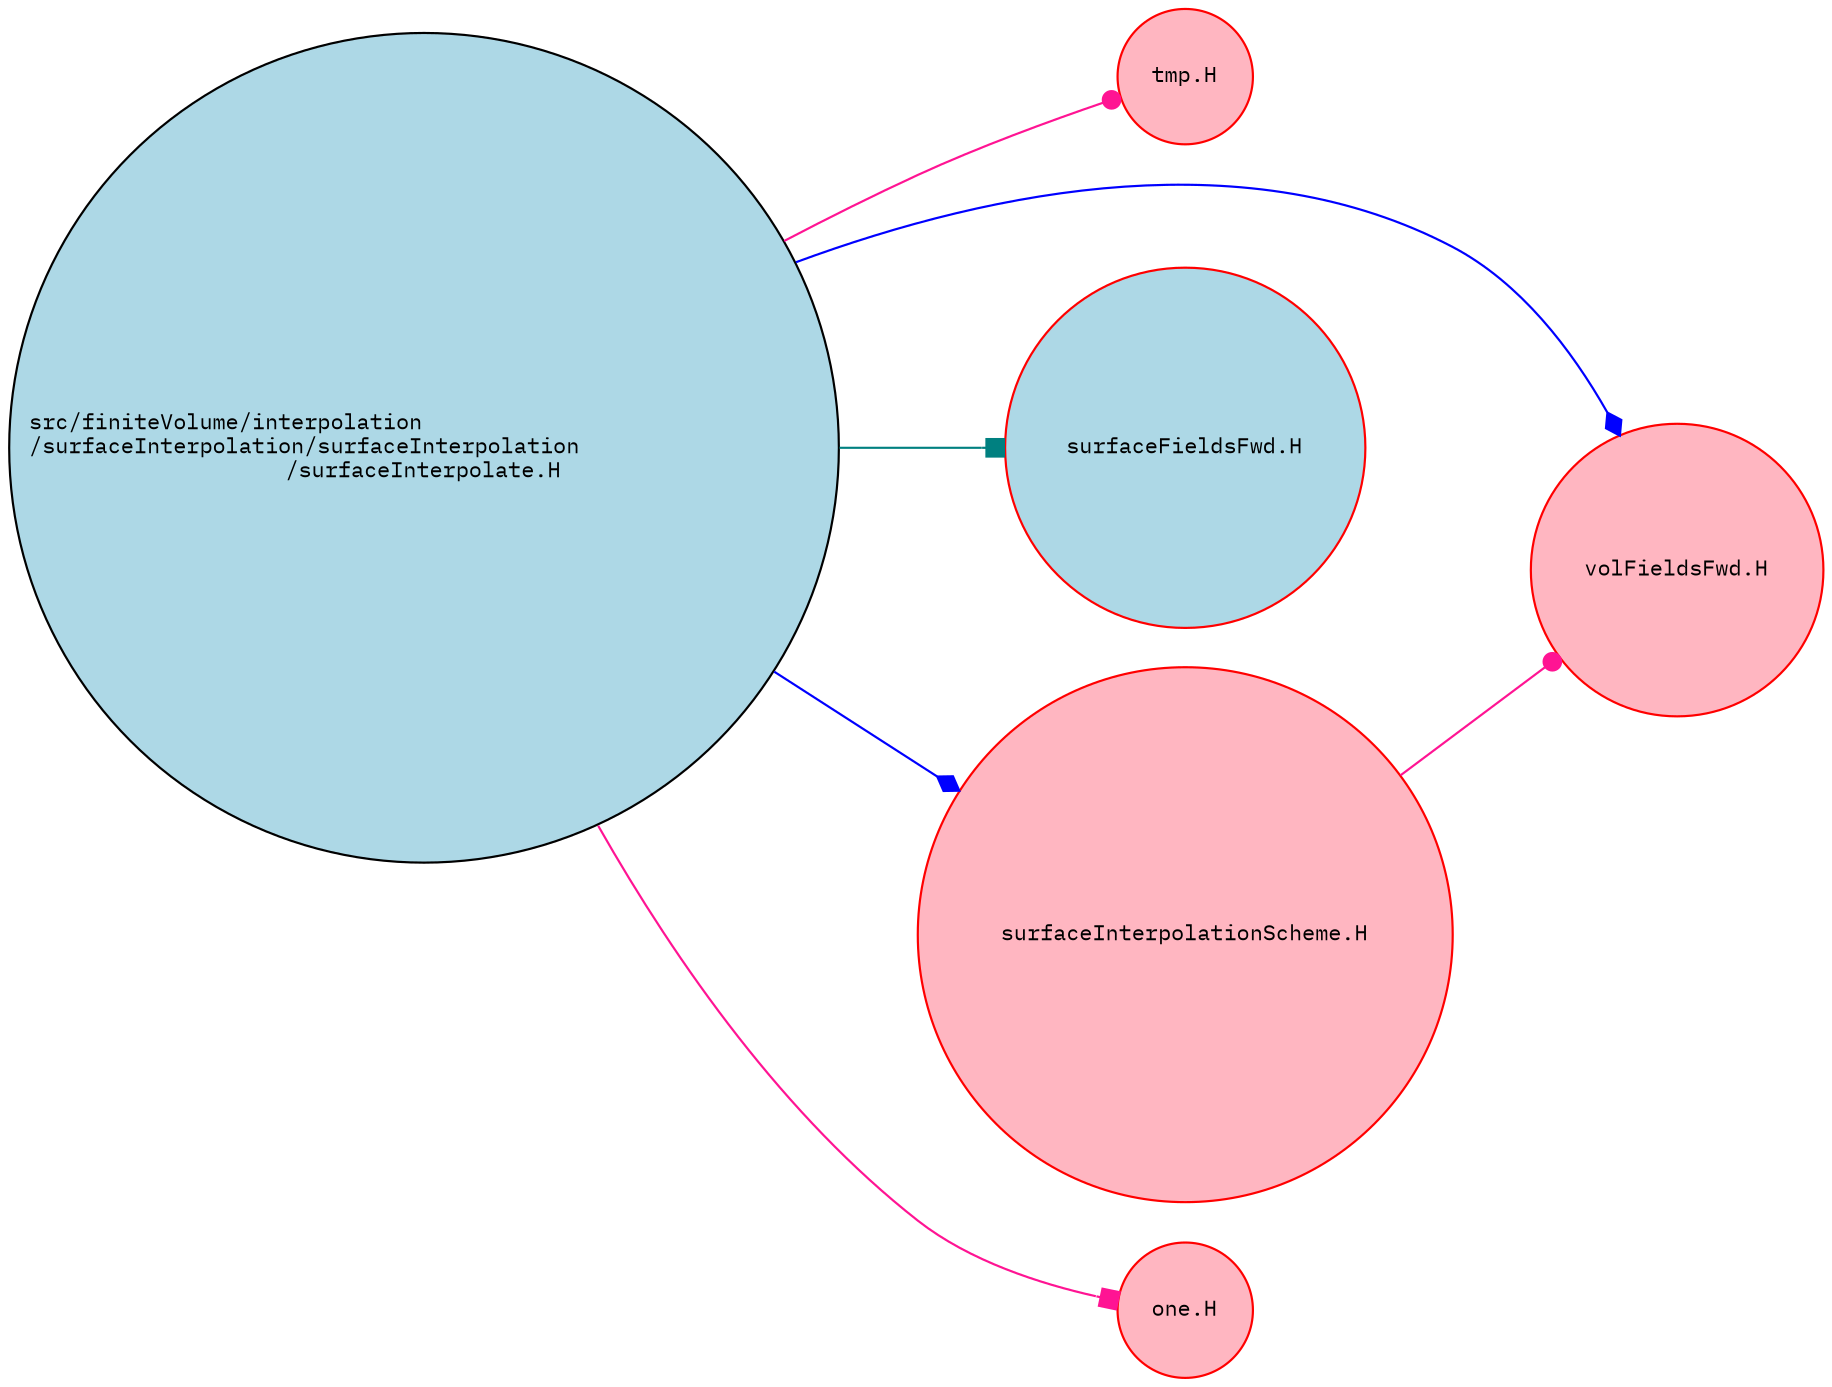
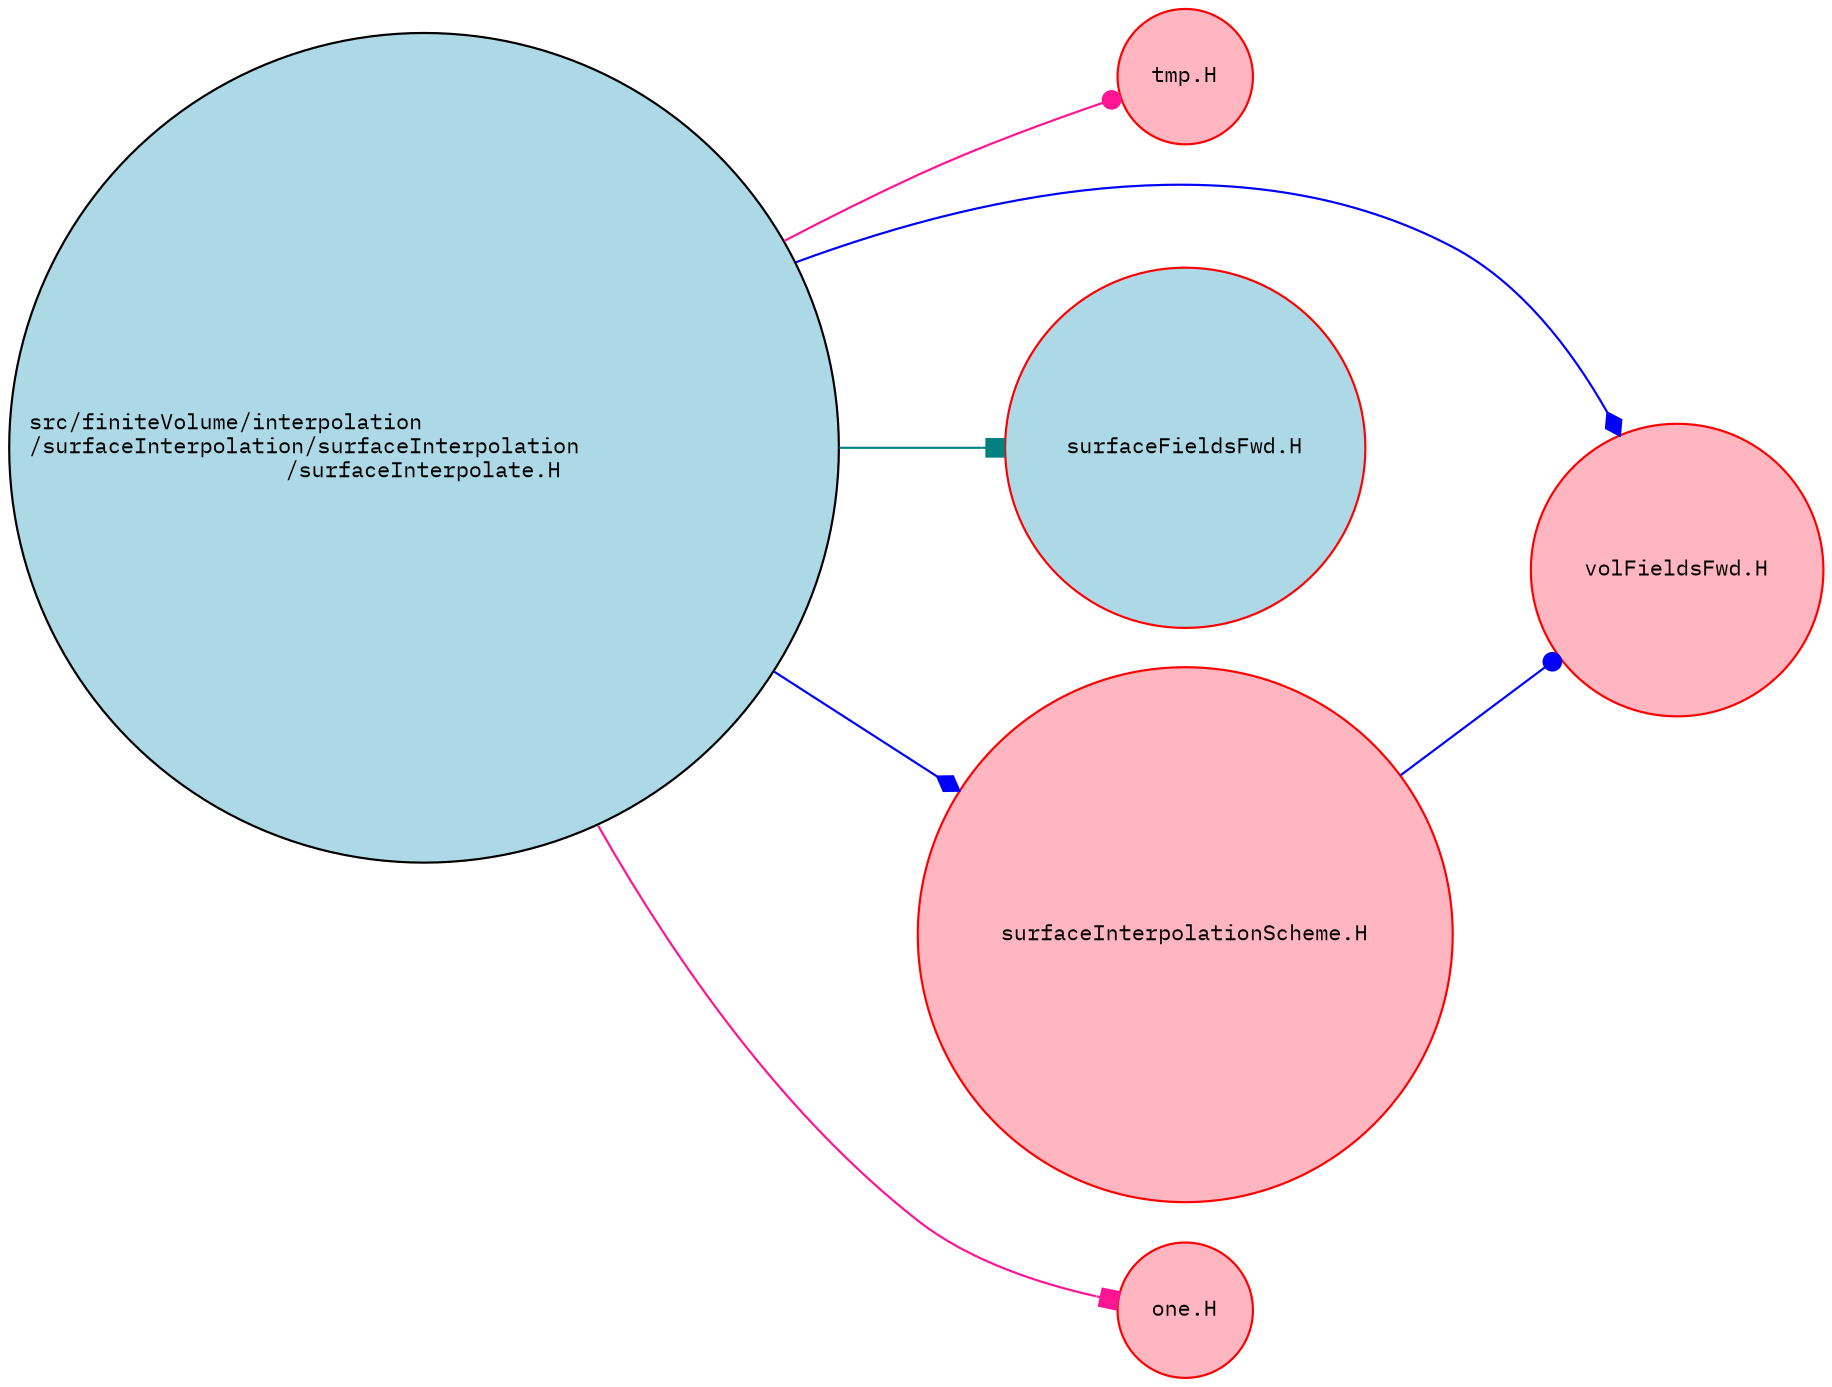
  digraph {
    fontname="IBM Plex Mono"
    rankdir=LR
    node [color=red fillcolor=lightpink fontname="IBM Plex Mono" fontsize=10 shape=circle style=filled]
    edge [arrowhead=dot color=deeppink fontname="IBM Plex Mono" fontsize=10 labelfontname=Helvetica labelfontsize=10 style=solid]
    n1 [color=black fillcolor=lightblue fontcolor=black height=0.2 label="src/finiteVolume/interpolation\l/surfaceInterpolation/surfaceInterpolation\l/surfaceInterpolate.H" width=0.4]
    n2 [height=0.2 label="tmp.H" width=0.4]
    n3 [height=0.2 label="volFieldsFwd.H" width=0.4]
    n4 [fillcolor=lightblue height=0.2 label="surfaceFieldsFwd.H" width=0.4]
    n5 [height=0.2 label="surfaceInterpolationScheme.H" width=0.4]
    n6 [height=0.2 label="one.H" width=0.4]
    n1 -> n2
    n1 -> n3 [arrowhead=diamond color=blue]
    n1 -> n4 [arrowhead=box color=teal]
    n1 -> n5 [arrowhead=diamond color=blue]
    n1 -> n6 [arrowhead=box]
-   n5 -> n3
+   n5 -> n3 [color=blue]
  }
